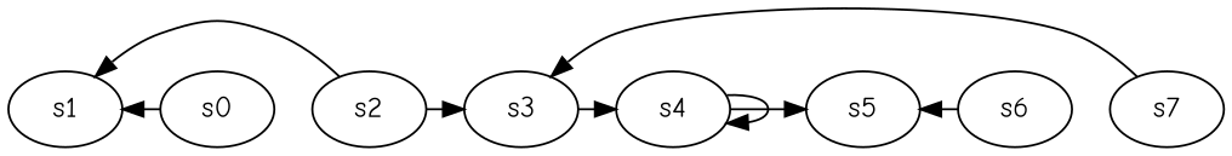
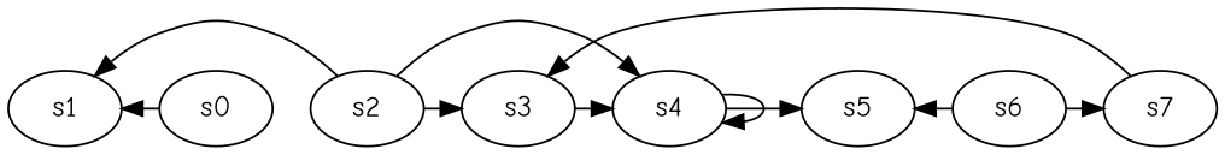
  digraph {
    fontname="Comic Neue"
    node [fontname="Comic Neue" player=0]
    edge [constraint="time % 3 == 1" fontname="Comic Neue"]
    s1 [player=1]
    s0
    s2
    s3 [player=1]
    s4
    s5
    s6
    s7 [player=1]
    s0 -> s1 [constraint="time % 2 == 1"]
    s2 -> s1 [constraint="time % 4 == 2"]
    s2 -> s3 [constraint="time % 3 == 0"]
+   s2 -> s4 [constraint="time == 0 || time == 4 || time == 7"]
    s3 -> s4
    s4 -> s4 [constraint="time % 4 == 0"]
    s4 -> s5
    s6 -> s5 [constraint="time % 4 == 3 || time % 4 == 0"]
+   s6 -> s7 [constraint="!(time % 5 == 0)"]
    s7 -> s3 [constraint="time % 3 == 2"]
  }
